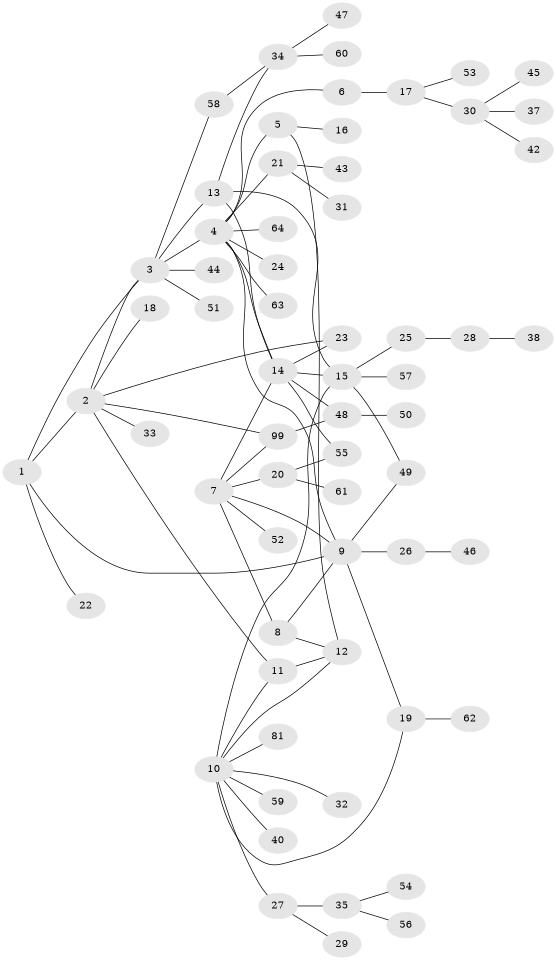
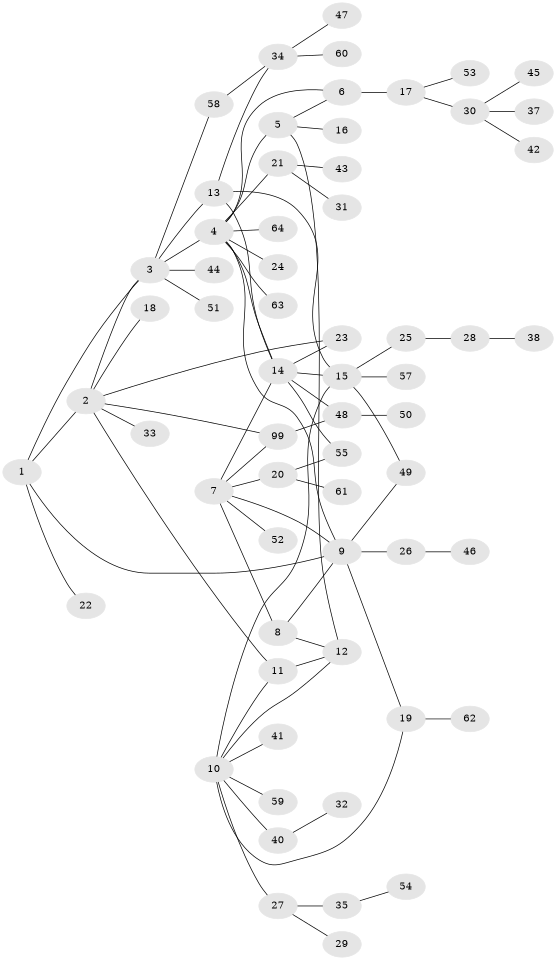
  graph {
    rankdir=LR
    node [color=gray90 style=filled]
    1
    2
    3
    9
    22
    11
    18
    23
    33
    n10 [label=99]
    4
    13
    44
    51
    58
    19
    26
    49
    12
    48
    5
    6
    14
    21
    24
    63
    64
    34
    15
    47
    60
    16
    17
    55
    31
    43
    30
    53
    7
    8
    20
    52
    61
    62
    46
    10
    27
    32
    40
-   41 [label=81]
+   41
    59
    25
    57
    29
    35
    50
    28
    37
    42
    45
    38
    54
-   56
    1 -- 2
    1 -- 3
    1 -- 9
    1 -- 22
    2 -- 3
    2 -- 11
    2 -- 18
    2 -- 23
    2 -- 33
    2 -- n10
    3 -- 4
    3 -- 13
    3 -- 44
    3 -- 51
    3 -- 58
    9 -- 19
    9 -- 26
    9 -- 49
    11 -- 12
    n10 -- 48
    4 -- 9
    4 -- 5
    4 -- 6
    4 -- 14
    4 -- 21
    4 -- 24
    4 -- 63
    4 -- 64
    13 -- 14
    13 -- 34
    13 -- 15
    58 -- 34
    19 -- 62
    26 -- 46
    48 -- 50
    5 -- 12
+   5 -- 6
    5 -- 16
    6 -- 17
    14 -- 23
    14 -- 48
    14 -- 15
    14 -- 55
    21 -- 31
    21 -- 43
    34 -- 47
    34 -- 60
    15 -- 49
    15 -- 25
    15 -- 57
    17 -- 30
    17 -- 53
    30 -- 37
    30 -- 42
    30 -- 45
    7 -- 9
    7 -- n10
    7 -- 14
    7 -- 8
    7 -- 20
    7 -- 52
    8 -- 9
    8 -- 12
    20 -- 55
    20 -- 61
    10 -- 11
    10 -- 19
    10 -- 12
    10 -- 15
    10 -- 27
-   10 -- 32
+   40 -- 32
    10 -- 40
    10 -- 41
    10 -- 59
    27 -- 29
    27 -- 35
    25 -- 28
    35 -- 54
-   35 -- 56
    28 -- 38
  }
